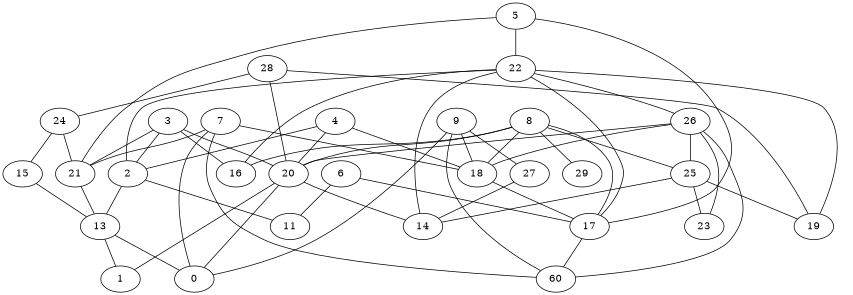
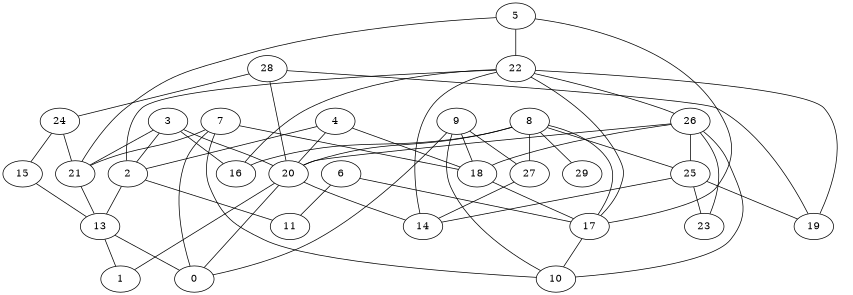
  digraph {
    edge [color=black dir=none]
    20
    1
    0
    14
    13
    15
    22
    19
    2
    17
    16
    11
-   10 [label=60]
+   10
    9
    27
    18
    21
    28
    23
    24
    7
    26
    25
    5
    4
    8
    29
    6
    3
    subgraph sub_1 {
      20
      1
      0
      14
      13
      15
      22
      19
      2
      17
      16
      11
      10
      9
      27
      18
      21
      28
      23
      24
      7
      26
      25
      5
      4
      8
      29
      6
      3
    }
    20 -> 1
    20 -> 0
    20 -> 14
    13 -> 1
    13 -> 0
    15 -> 13
    22 -> 14
    22 -> 19
    22 -> 2
    22 -> 17
    22 -> 16
    22 -> 26
    2 -> 13
    2 -> 11
    17 -> 10
    9 -> 0
    9 -> 10
    9 -> 27
    9 -> 18
    27 -> 14
    18 -> 17
    21 -> 13
    28 -> 20
    28 -> 19
    28 -> 24
    24 -> 15
    24 -> 21
    7 -> 0
    7 -> 10
    7 -> 18
    7 -> 21
    26 -> 20
    26 -> 10
    26 -> 18
    26 -> 23
    26 -> 25
    25 -> 14
    25 -> 19
    25 -> 23
    5 -> 22
    5 -> 17
    5 -> 21
    4 -> 20
    4 -> 2
    4 -> 18
    8 -> 20
    8 -> 17
    8 -> 16
-   8 -> 18
+   8 -> 27
    8 -> 25
    8 -> 29
    6 -> 17
    6 -> 11
    3 -> 20
    3 -> 2
    3 -> 16
    3 -> 21
  }
